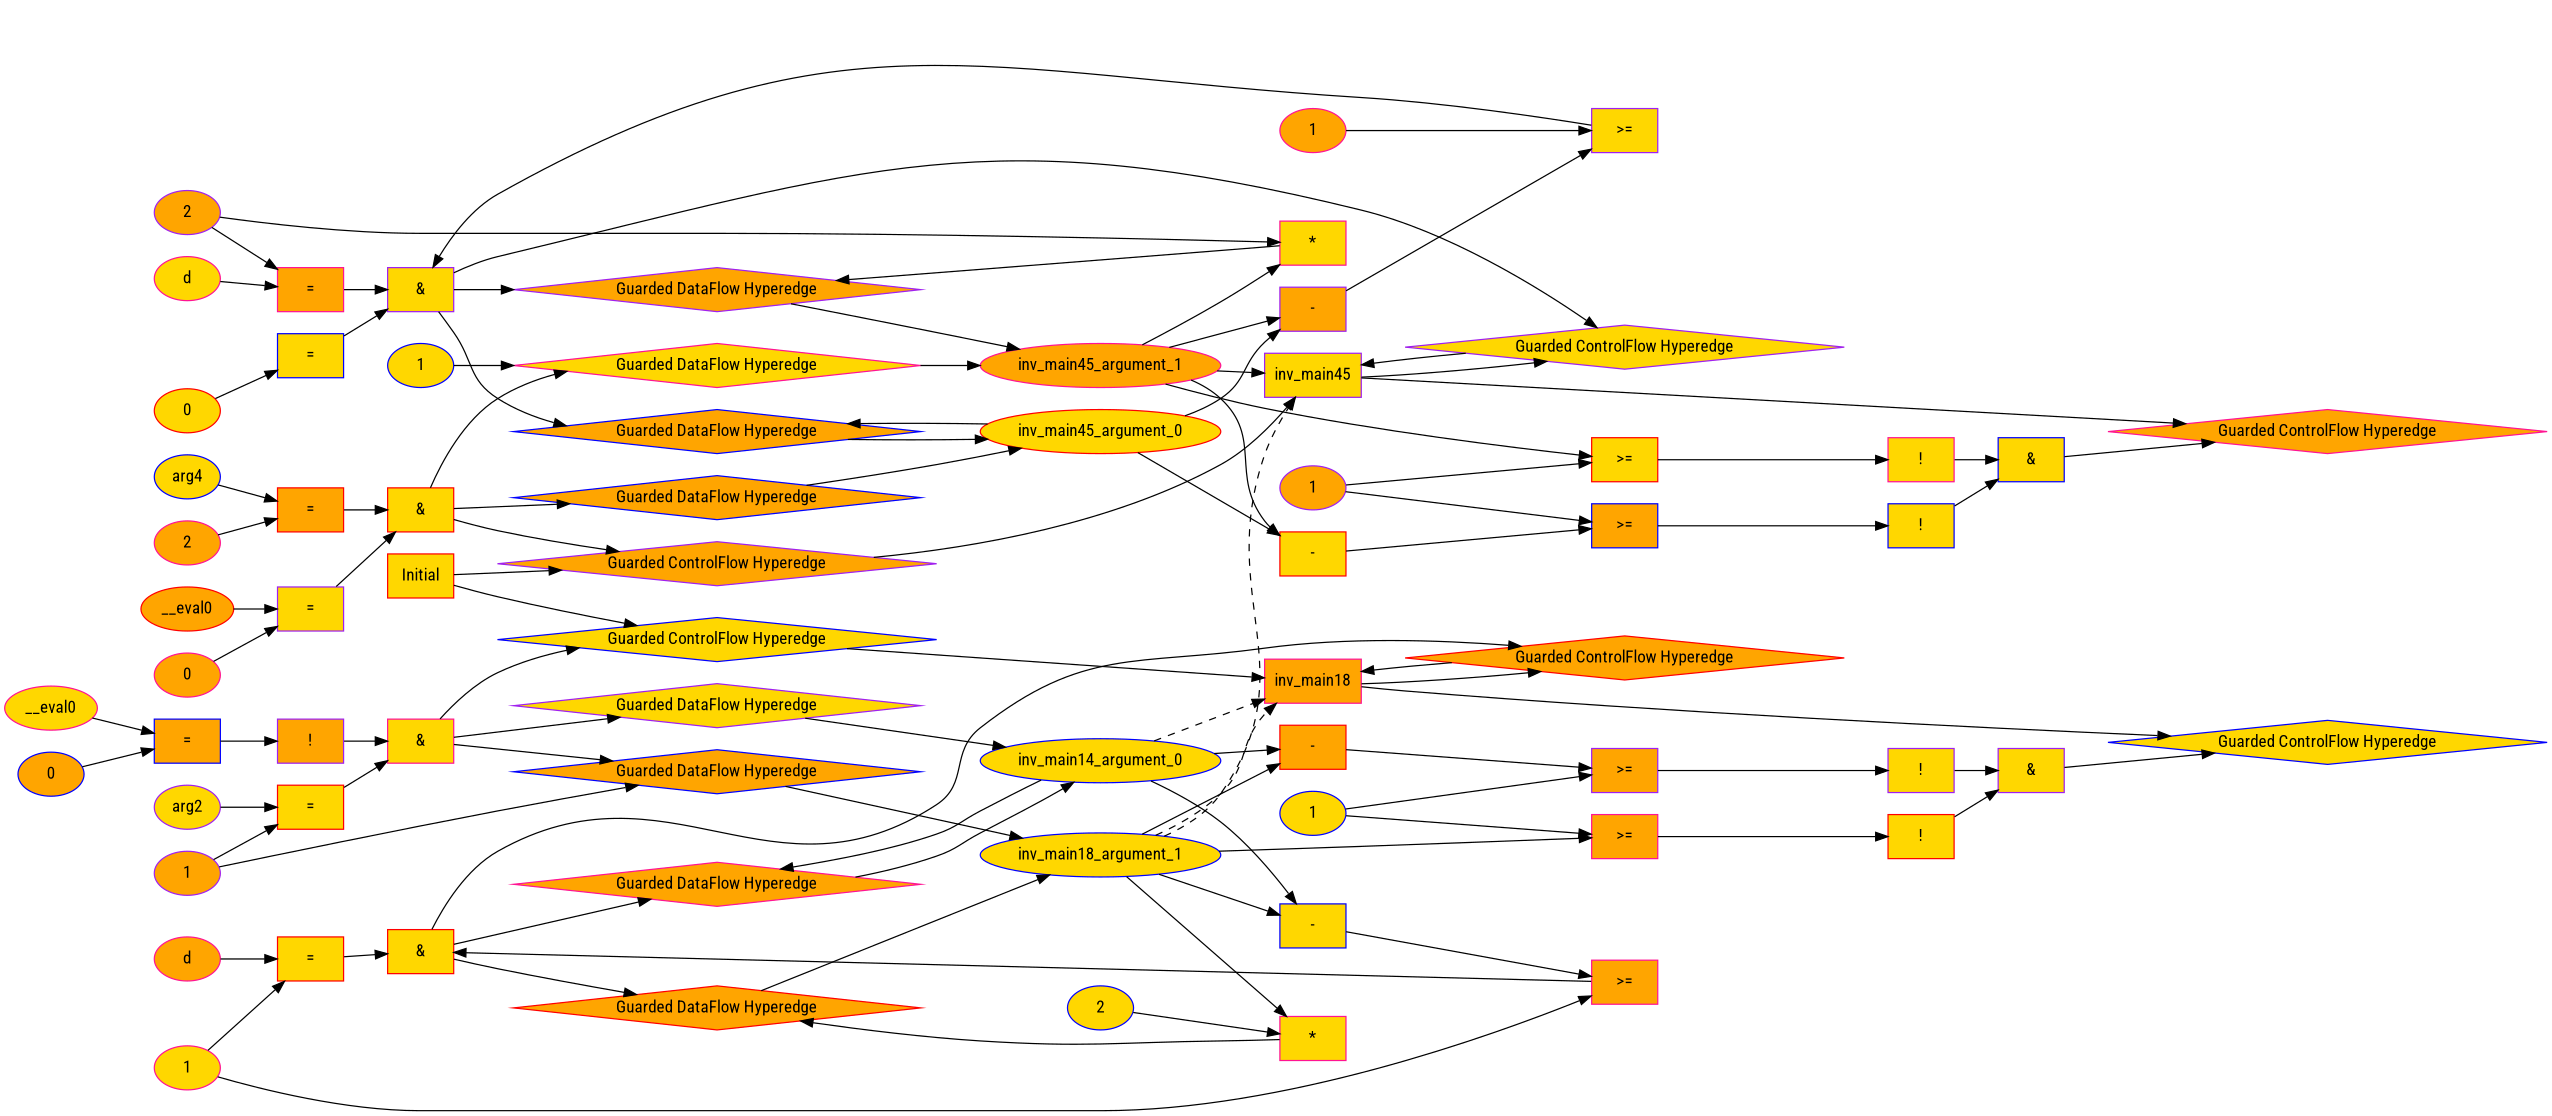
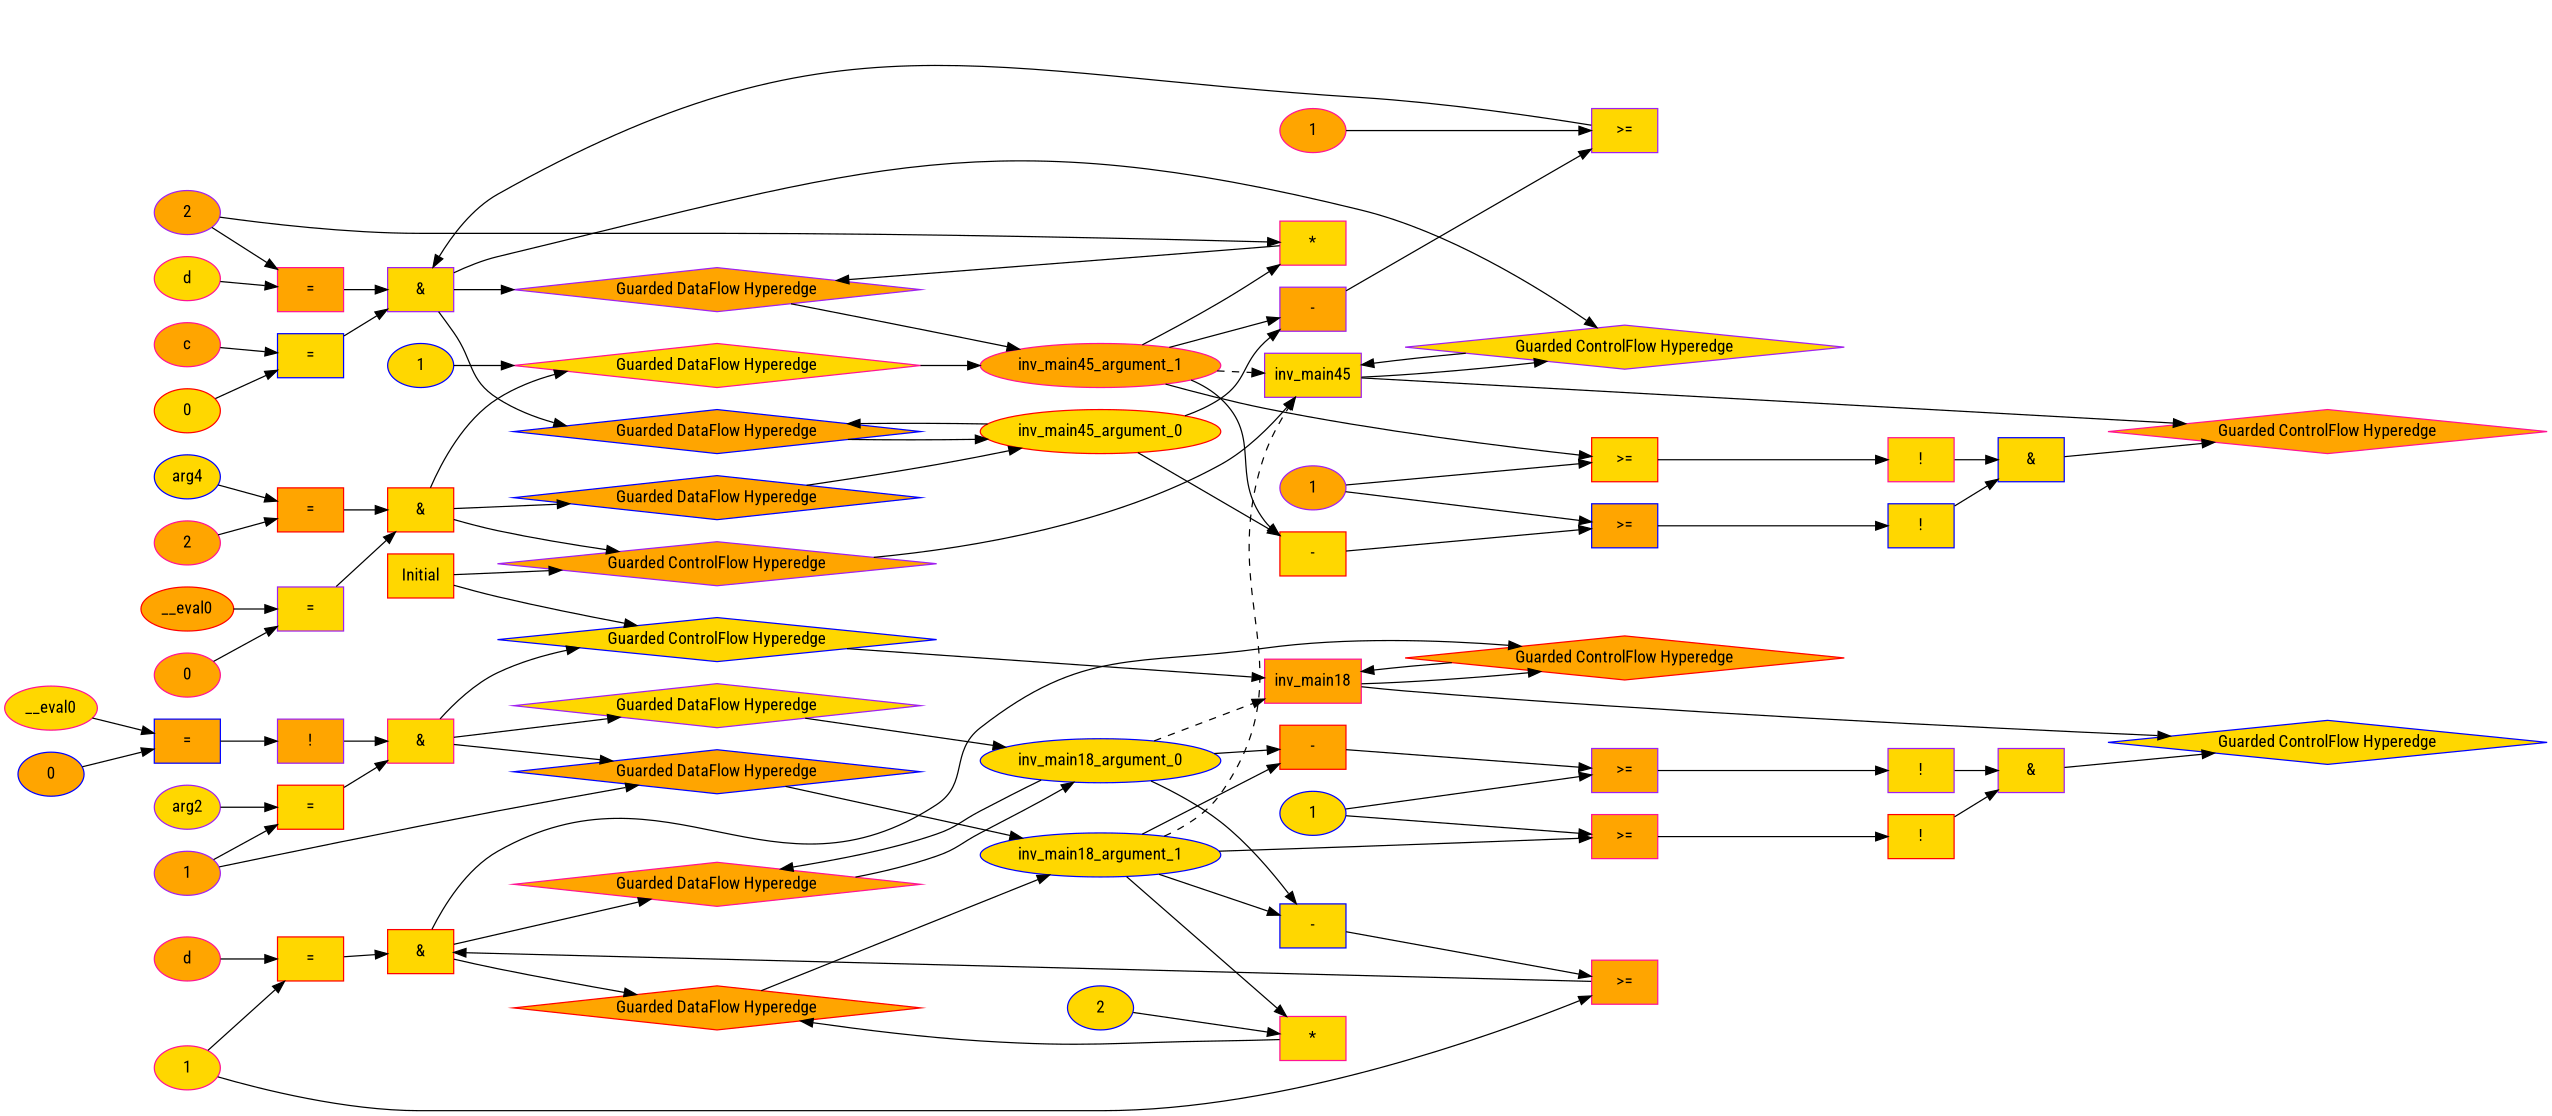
  digraph {
    fontname="Roboto Condensed"
    rankdir=LR
    node [color=deeppink fillcolor=gold fontname="Roboto Condensed" shape=rect style=filled]
    edge [fontname="Roboto Condensed"]
    n1 [fillcolor=orange label=inv_main18]
    n2 [color=red fillcolor=orange label="Guarded ControlFlow Hyperedge" shape=diamond]
    n3 [color=blue label="Guarded ControlFlow Hyperedge" shape=diamond]
    n4 [color=purple label=inv_main45]
    n5 [color=purple label="Guarded ControlFlow Hyperedge" shape=diamond]
    n6 [fillcolor=orange label="Guarded ControlFlow Hyperedge" shape=diamond]
    n7 [color=red label=Initial]
    n8 [color=blue label="Guarded ControlFlow Hyperedge" shape=diamond]
    n9 [color=purple fillcolor=orange label="Guarded ControlFlow Hyperedge" shape=diamond]
-   n10 [color=blue label=inv_main14_argument_0 shape=oval]
+   n10 [color=blue label=inv_main18_argument_0 shape=oval]
    n11 [color=blue label="-"]
    n12 [color=red fillcolor=orange label="-"]
    n13 [fillcolor=orange label="Guarded DataFlow Hyperedge" shape=diamond]
    n14 [fillcolor=orange label=">="]
    n15 [color=purple fillcolor=orange label=">="]
    n16 [color=blue label=inv_main18_argument_1 shape=oval]
    n17 [label="*"]
    n18 [fillcolor=orange label=">="]
    n19 [color=red fillcolor=orange label="Guarded DataFlow Hyperedge" shape=diamond]
    n20 [color=red label="!"]
    n21 [color=red label=inv_main45_argument_0 shape=oval]
    n22 [color=purple fillcolor=orange label="-"]
    n23 [color=red label="-"]
    n24 [color=blue fillcolor=orange label="Guarded DataFlow Hyperedge" shape=diamond]
    n25 [color=purple label=">="]
    n26 [color=blue fillcolor=orange label=">="]
    n27 [fillcolor=orange label=inv_main45_argument_1 shape=oval]
    n28 [label="*"]
    n29 [color=red label=">="]
    n30 [color=purple fillcolor=orange label="Guarded DataFlow Hyperedge" shape=diamond]
    n31 [label="!"]
    n32 [color=red label="&"]
    n33 [label=1 shape=""]
    n34 [color=red label="="]
    n35 [fillcolor=orange label=d shape=""]
    n36 [color=blue label=2 shape=""]
    n37 [color=purple label="&"]
    n38 [fillcolor=orange label=1 shape=""]
    n39 [color=blue label="="]
+   n40 [fillcolor=orange label=c shape=""]
    n41 [color=red label=0 shape=""]
    n42 [fillcolor=orange label="="]
    n43 [label=d shape=""]
    n44 [color=purple fillcolor=orange label=2 shape=""]
    n45 [label="&"]
    n46 [color=blue fillcolor=orange label="Guarded DataFlow Hyperedge" shape=diamond]
    n47 [color=purple label="Guarded DataFlow Hyperedge" shape=diamond]
    n48 [color=purple fillcolor=orange label="!"]
    n49 [color=blue fillcolor=orange label="="]
    n50 [label=__eval0 shape=""]
    n51 [color=blue fillcolor=orange label=0 shape=""]
    n52 [color=red label="="]
    n53 [color=purple label=arg2 shape=""]
    n54 [color=purple fillcolor=orange label=1 shape=""]
    n55 [color=red label="&"]
    n56 [label="Guarded DataFlow Hyperedge" shape=diamond]
    n57 [color=blue fillcolor=orange label="Guarded DataFlow Hyperedge" shape=diamond]
    n58 [color=purple label="="]
    n59 [color=red fillcolor=orange label=__eval0 shape=""]
    n60 [fillcolor=orange label=0 shape=""]
    n61 [color=red fillcolor=orange label="="]
    n62 [fillcolor=orange label=2 shape=""]
    n63 [color=blue label=arg4 shape=""]
    n64 [color=blue label=1 shape=""]
    n65 [color=purple label="&"]
    n66 [color=blue label=1 shape=""]
    n67 [color=purple label="!"]
    n68 [color=blue label="&"]
    n69 [color=purple fillcolor=orange label=1 shape=""]
    n70 [color=blue label="!"]
    n1 -> n2
    n1 -> n3
    n2 -> n1
    n4 -> n5
    n4 -> n6
    n5 -> n4
    n7 -> n8
    n7 -> n9
    n8 -> n1
    n9 -> n4
    n10 -> n1 [style=dashed]
    n10 -> n11
    n10 -> n12
    n10 -> n13
    n11 -> n14
    n12 -> n15
    n13 -> n10
    n14 -> n32
    n15 -> n67
-   n16 -> n1 [style=dashed]
    n16 -> n4 [style=dashed]
    n16 -> n11
    n16 -> n12
    n16 -> n17
    n16 -> n18
    n17 -> n19
    n18 -> n20
    n19 -> n16
    n20 -> n65
    n21 -> n22
    n21 -> n23
    n21 -> n24
    n22 -> n25
    n23 -> n26
    n24 -> n21
    n25 -> n37
    n26 -> n70
-   n27 -> n4 [style=solid]
+   n27 -> n4 [style=dashed]
    n27 -> n22
    n27 -> n23
    n27 -> n28
    n27 -> n29
    n28 -> n30
    n29 -> n31
    n30 -> n27
    n31 -> n68
    n32 -> n2
    n32 -> n13
    n32 -> n19
    n33 -> n14
    n33 -> n34
    n34 -> n32
    n35 -> n34
    n36 -> n17
    n37 -> n5
    n37 -> n24
    n37 -> n30
    n38 -> n25
    n39 -> n37
+   n40 -> n39
    n41 -> n39
    n42 -> n37
    n43 -> n42
    n44 -> n28
    n44 -> n42
    n45 -> n8
    n45 -> n46
    n45 -> n47
    n46 -> n16
    n47 -> n10
    n48 -> n45
    n49 -> n48
    n50 -> n49
    n51 -> n49
    n52 -> n45
    n53 -> n52
    n54 -> n46
    n54 -> n52
    n55 -> n9
    n55 -> n56
    n55 -> n57
    n56 -> n27
    n57 -> n21
    n58 -> n55
    n59 -> n58
    n60 -> n58
    n61 -> n55
    n62 -> n61
    n63 -> n61
    n64 -> n56
    n65 -> n3
    n66 -> n15
    n66 -> n18
    n67 -> n65
    n68 -> n6
    n69 -> n26
    n69 -> n29
    n70 -> n68
  }
